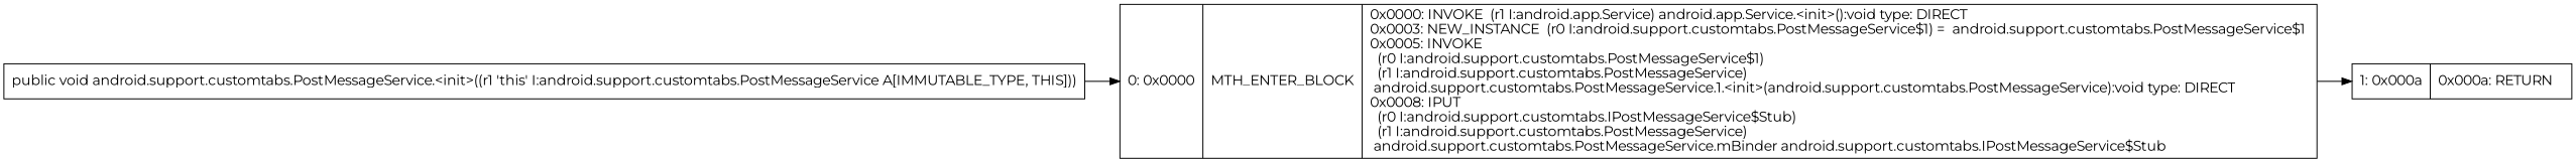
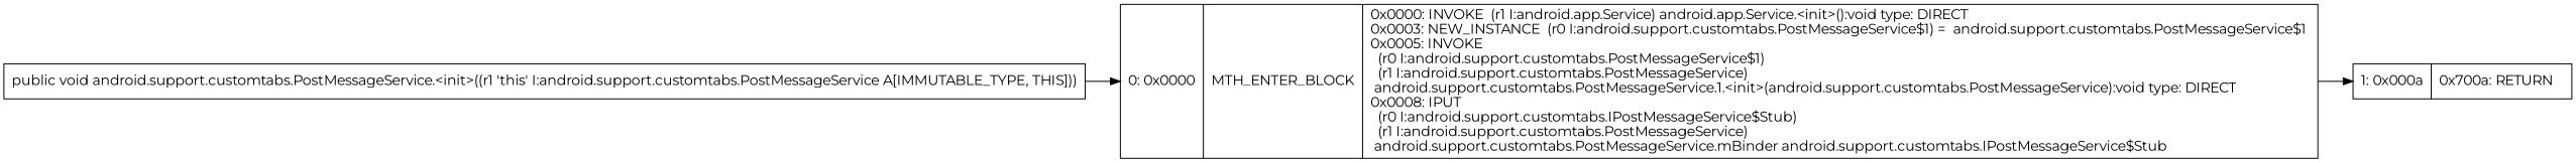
  digraph {
    rankdir=LR
    fontname=Montserrat
    node [shape=record fontname=Montserrat]
    edge [fontname=Montserrat]
    n1 [label="{0\:\ 0x0000|MTH_ENTER_BLOCK\l|0x0000: INVOKE  (r1 I:android.app.Service) android.app.Service.\<init\>():void type: DIRECT \l0x0003: NEW_INSTANCE  (r0 I:android.support.customtabs.PostMessageService$1) =  android.support.customtabs.PostMessageService$1 \l0x0005: INVOKE  \l  (r0 I:android.support.customtabs.PostMessageService$1)\l  (r1 I:android.support.customtabs.PostMessageService)\l android.support.customtabs.PostMessageService.1.\<init\>(android.support.customtabs.PostMessageService):void type: DIRECT \l0x0008: IPUT  \l  (r0 I:android.support.customtabs.IPostMessageService$Stub)\l  (r1 I:android.support.customtabs.PostMessageService)\l android.support.customtabs.PostMessageService.mBinder android.support.customtabs.IPostMessageService$Stub \l}"]
-   n2 [label="{1\:\ 0x000a|0x000a: RETURN   \l}"]
+   n2 [label="{1\:\ 0x000a|0x700a: RETURN   \l}"]
    n3 [label="{public void android.support.customtabs.PostMessageService.\<init\>((r1 'this' I:android.support.customtabs.PostMessageService A[IMMUTABLE_TYPE, THIS])) }"]
    n1 -> n2
    n3 -> n1
  }
